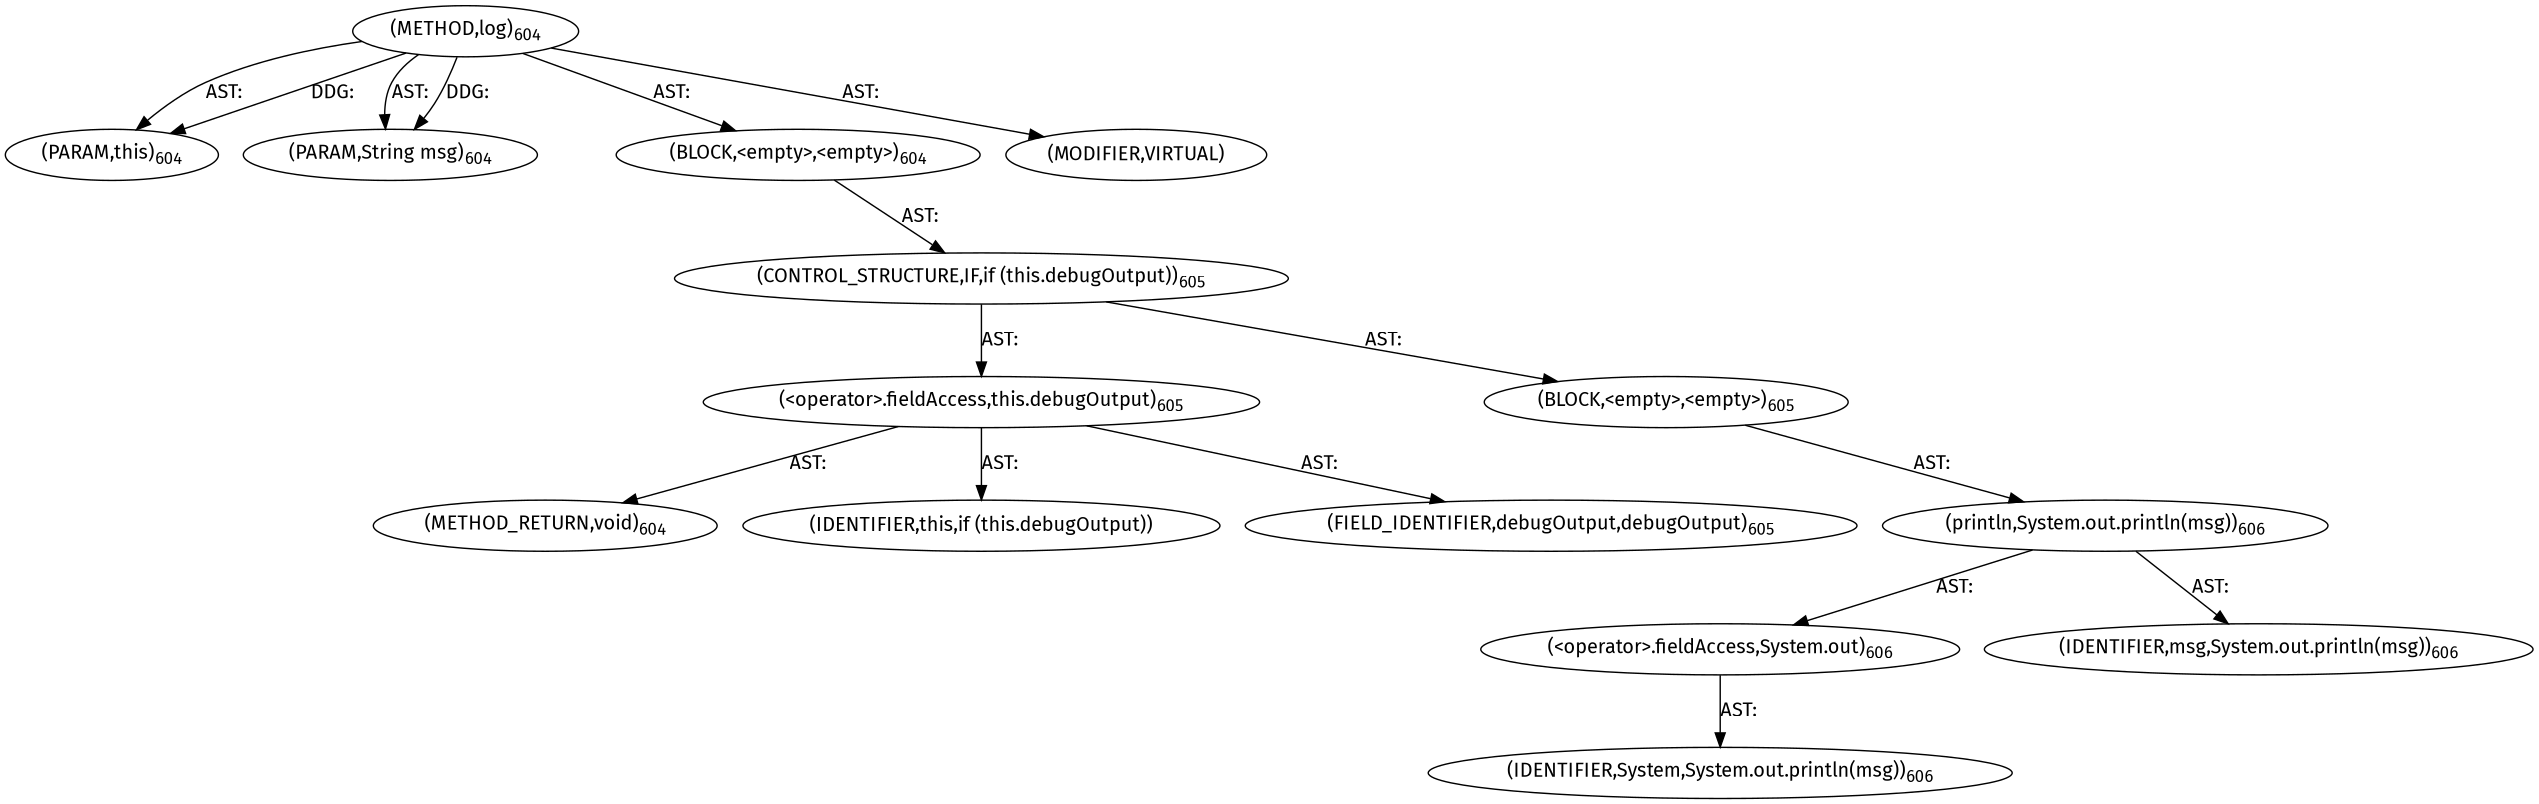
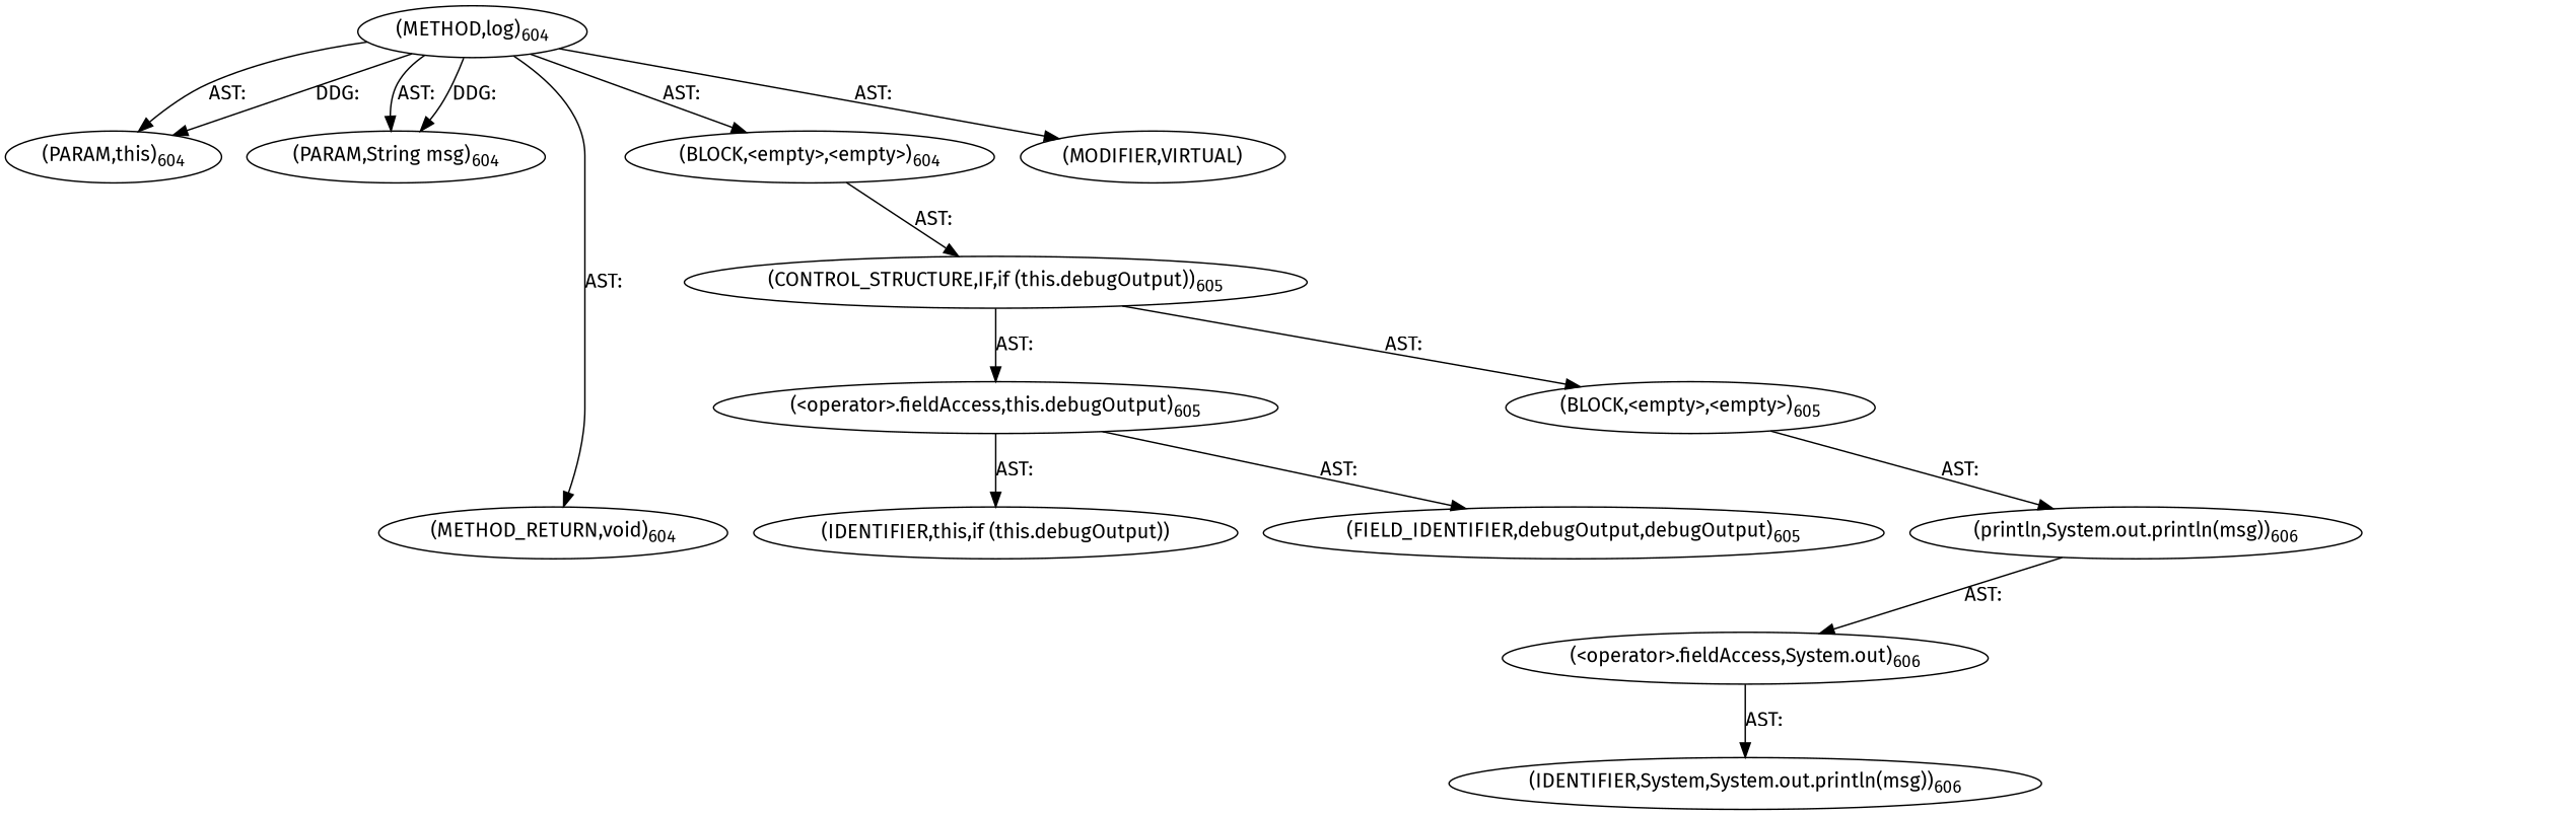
  digraph {
    fontname="Fira Sans"
    node [fontname="Fira Sans"]
    edge [fontname="Fira Sans"]
    n1 [label=<(METHOD,log)<SUB>604</SUB>>]
    n2 [label=<(PARAM,this)<SUB>604</SUB>>]
    n3 [label=<(PARAM,String msg)<SUB>604</SUB>>]
    n4 [label=<(BLOCK,&lt;empty&gt;,&lt;empty&gt;)<SUB>604</SUB>>]
    n5 [label=<(MODIFIER,VIRTUAL)>]
    n6 [label=<(METHOD_RETURN,void)<SUB>604</SUB>>]
    n7 [label=<(CONTROL_STRUCTURE,IF,if (this.debugOutput))<SUB>605</SUB>>]
    n8 [label=<(&lt;operator&gt;.fieldAccess,this.debugOutput)<SUB>605</SUB>>]
    n9 [label=<(BLOCK,&lt;empty&gt;,&lt;empty&gt;)<SUB>605</SUB>>]
    n10 [label=<(IDENTIFIER,this,if (this.debugOutput))>]
    n11 [label=<(FIELD_IDENTIFIER,debugOutput,debugOutput)<SUB>605</SUB>>]
    n12 [label=<(println,System.out.println(msg))<SUB>606</SUB>>]
    n13 [label=<(&lt;operator&gt;.fieldAccess,System.out)<SUB>606</SUB>>]
-   n14 [label=<(IDENTIFIER,msg,System.out.println(msg))<SUB>606</SUB>>]
    n15 [label=<(IDENTIFIER,System,System.out.println(msg))<SUB>606</SUB>>]
    n1 -> n2 [label="AST: "]
    n1 -> n2 [label="DDG: "]
    n1 -> n3 [label="AST: "]
    n1 -> n3 [label="DDG: "]
    n1 -> n4 [label="AST: "]
    n1 -> n5 [label="AST: "]
-   n8 -> n6 [label="AST: "]
+   n1 -> n6 [label="AST: "]
    n4 -> n7 [label="AST: "]
    n7 -> n8 [label="AST: "]
    n7 -> n9 [label="AST: "]
    n8 -> n10 [label="AST: "]
    n8 -> n11 [label="AST: "]
    n9 -> n12 [label="AST: "]
    n12 -> n13 [label="AST: "]
-   n12 -> n14 [label="AST: "]
    n13 -> n15 [label="AST: "]
  }
